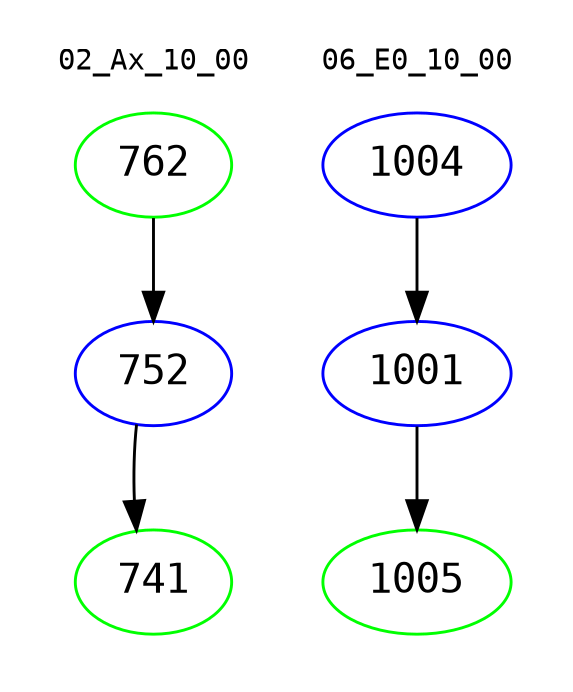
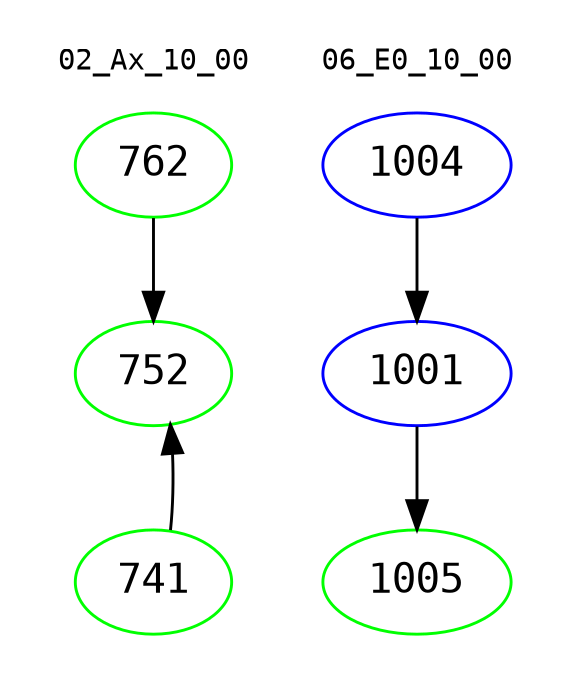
  digraph {
    fontname="DejaVu Sans Mono"
    node [color=green fontname="DejaVu Sans Mono"]
    edge [color=black fontname="DejaVu Sans Mono"]
    n1 [label=762]
-   n2 [color=blue label=752]
+   n2 [label=752]
    n3 [label=741]
    n4 [color=blue label=1004]
    n5 [color=blue label=1001]
    n6 [label=1005]
    subgraph cluster_1 {
      color=white
      fontsize=10
      label="02_Ax_10_00"
      n1
      n2
      n3
    }
    subgraph cluster_2 {
      color=white
      fontsize=10
      label="06_E0_10_00"
      n4
      n5
      n6
    }
    n1 -> n2
-   n2 -> n3
+   n3 -> n2
    n4 -> n5
    n5 -> n6
  }
